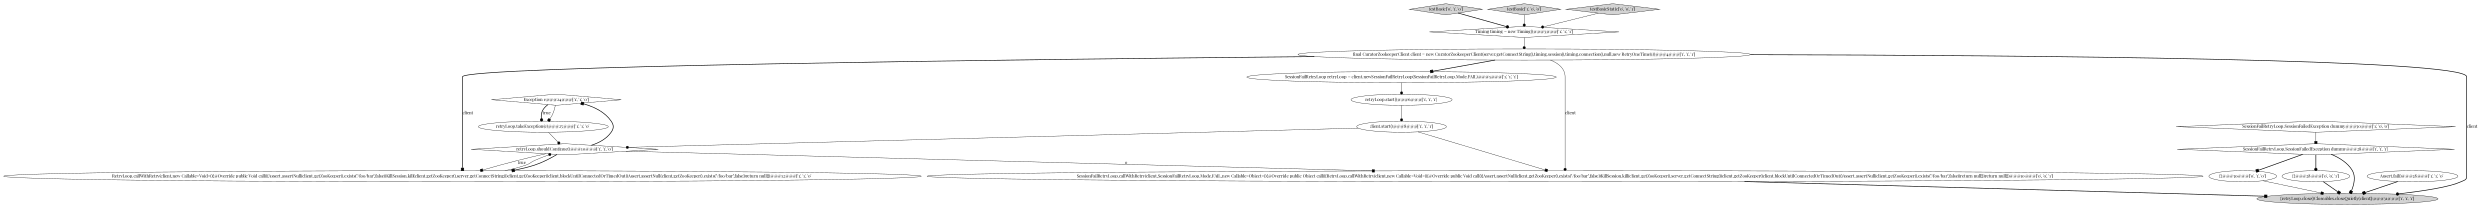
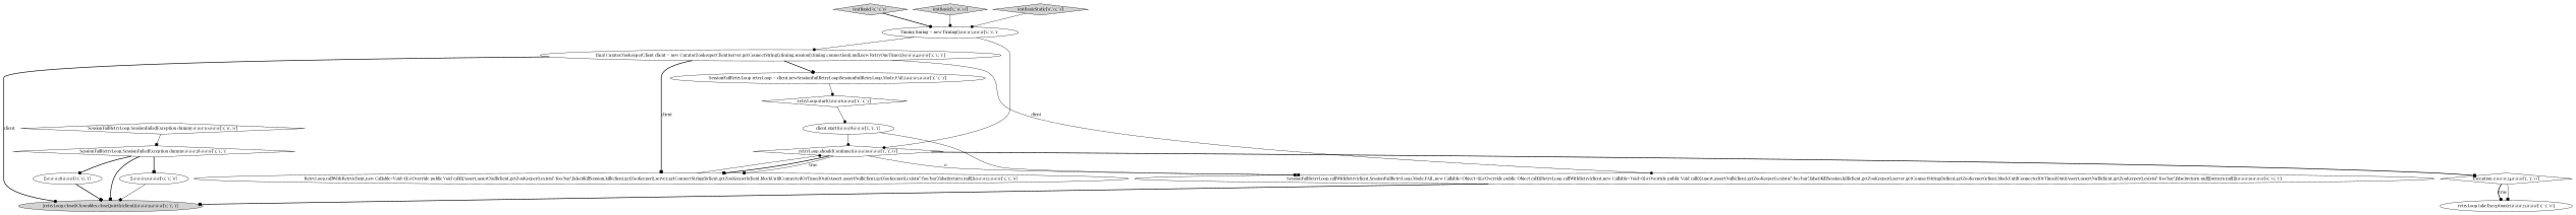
  digraph {
    fontname="Playfair Display"
    node [fillcolor=white fontname="Playfair Display" shape=ellipse style=filled]
    edge [arrowhead=box fontname="Playfair Display" style=solid]
    n1 [label="Exception e@@@24@@@['1', '1', '0']" shape=diamond]
    n2 [label="retryLoop.takeException(e)@@@25@@@['1', '1', '0']"]
    n3 [label="retryLoop.shouldContinue()@@@10@@@['1', '1', '0']" shape=diamond]
    n4 [label="{}@@@28@@@['0', '0', '1']"]
    n5 [fillcolor=lightgray label="{retryLoop.close()Closeables.closeQuietly(client)}@@@31@@@['1', '1', '1']"]
-   n6 [label="Assert.fail()@@@28@@@['1', '1', '0']"]
    n7 [label="RetryLoop.callWithRetry(client,new Callable<Void>(){@Override public Void call(){Assert.assertNull(client.getZooKeeper().exists(\"/foo/bar\",false))KillSession.kill(client.getZooKeeper(),server.getConnectString())client.getZooKeeper()client.blockUntilConnectedOrTimedOut()Assert.assertNull(client.getZooKeeper().exists(\"/foo/bar\",false))return null}})@@@12@@@['1', '1', '0']"]
    n8 [label="SessionFailRetryLoop.callWithRetry(client,SessionFailRetryLoop.Mode.FAIL,new Callable<Object>(){@Override public Object call(){RetryLoop.callWithRetry(client,new Callable<Void>(){@Override public Void call(){Assert.assertNull(client.getZooKeeper().exists(\"/foo/bar\",false))KillSession.kill(client.getZooKeeper(),server.getConnectString())client.getZooKeeper()client.blockUntilConnectedOrTimedOut()Assert.assertNull(client.getZooKeeper().exists(\"/foo/bar\",false))return null}})return null}})@@@10@@@['0', '0', '1']"]
    n9 [label="client.start()@@@8@@@['1', '1', '1']"]
    n10 [label="SessionFailRetryLoop.SessionFailedException dummy@@@28@@@['1', '1', '1']" shape=diamond]
    n11 [label="{}@@@30@@@['0', '1', '0']"]
    n12 [fillcolor=lightgray label="testBasic['0', '1', '0']" shape=diamond]
-   n13 [label="Timing timing = new Timing()@@@3@@@['1', '1', '1']" shape=diamond]
+   n13 [label="Timing timing = new Timing()@@@3@@@['1', '1', '1']"]
    n14 [label="final CuratorZookeeperClient client = new CuratorZookeeperClient(server.getConnectString(),timing.session(),timing.connection(),null,new RetryOneTime(1))@@@4@@@['1', '1', '1']"]
    n15 [label="SessionFailRetryLoop retryLoop = client.newSessionFailRetryLoop(SessionFailRetryLoop.Mode.FAIL)@@@5@@@['1', '1', '1']"]
-   n16 [label="retryLoop.start()@@@6@@@['1', '1', '1']"]
+   n16 [label="retryLoop.start()@@@6@@@['1', '1', '1']" shape=diamond]
    n17 [label="SessionFailRetryLoop.SessionFailedException dummy@@@30@@@['1', '0', '0']" shape=diamond]
    n18 [fillcolor=lightgray label="testBasic['1', '0', '0']" shape=diamond]
    n19 [fillcolor=lightgray label="testBasicStatic['0', '0', '1']" shape=diamond]
    n1 -> n2
    n1 -> n2 [arrowhead=dot label=true style=bold]
-   n2 -> n3 [arrowhead=dot]
+   n13 -> n3 [arrowhead=dot]
    n3 -> n1 [style=bold]
    n3 -> n7 [style=bold]
    n3 -> n7 [label=true]
    n3 -> n8 [label=0]
    n4 -> n5 [style=bold]
-   n6 -> n5 [style=bold]
    n7 -> n3 [arrowhead=dot]
    n8 -> n5 [style=bold]
    n9 -> n3 [arrowhead=dot]
    n9 -> n8
    n10 -> n4 [arrowhead=dot style=bold]
    n10 -> n5 [style=bold]
    n10 -> n11 [style=bold]
    n11 -> n5
    n12 -> n13 [arrowhead=dot style=bold]
    n13 -> n14 [arrowhead=dot]
    n14 -> n5 [arrowhead=dot label=client style=bold]
    n14 -> n7 [label=client style=bold]
    n14 -> n8 [arrowhead=dot label=client]
    n14 -> n15 [style=bold]
    n15 -> n16 [arrowhead=dot]
    n16 -> n9 [arrowhead=dot]
    n17 -> n10
    n18 -> n13 [arrowhead=dot]
    n19 -> n13 [arrowhead=dot]
  }
